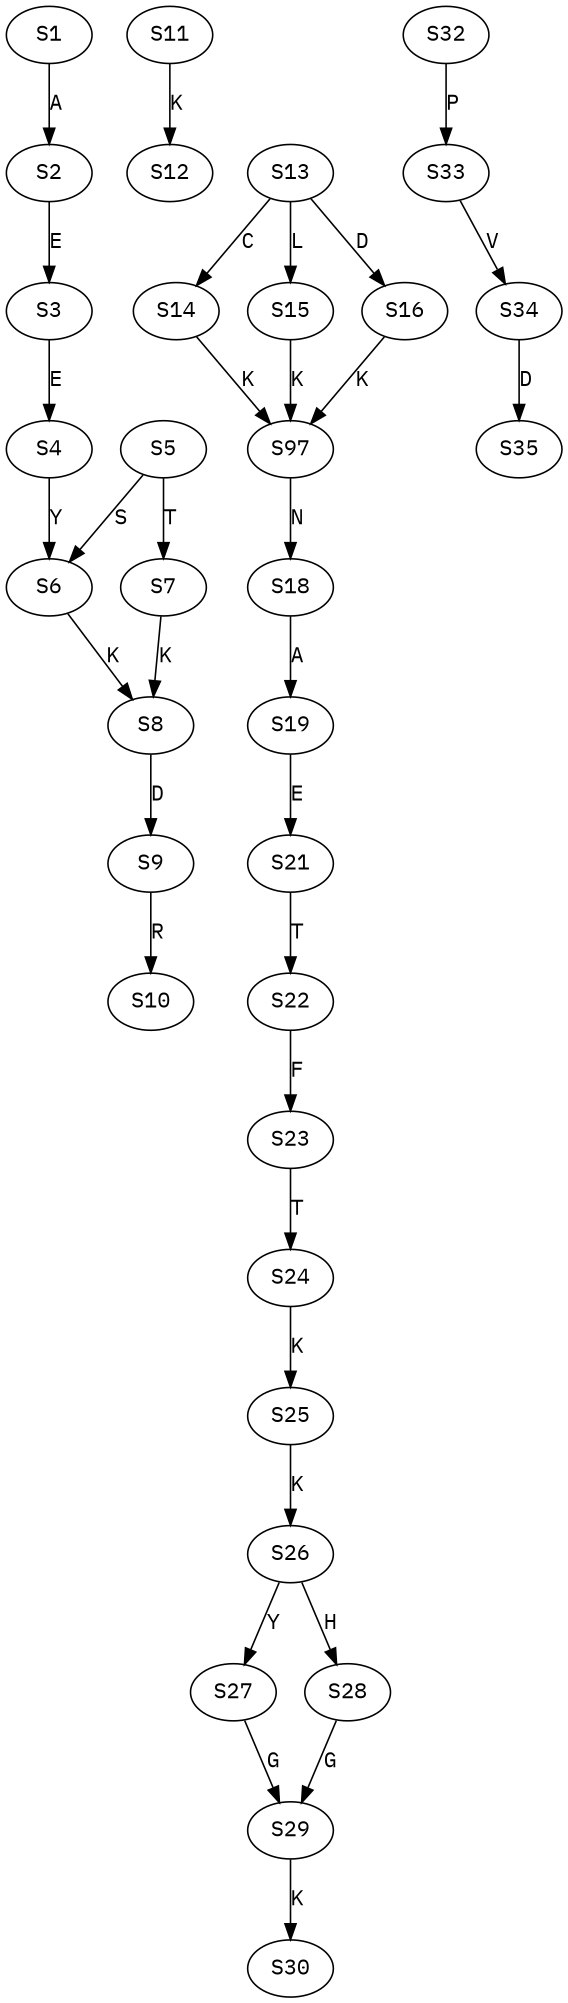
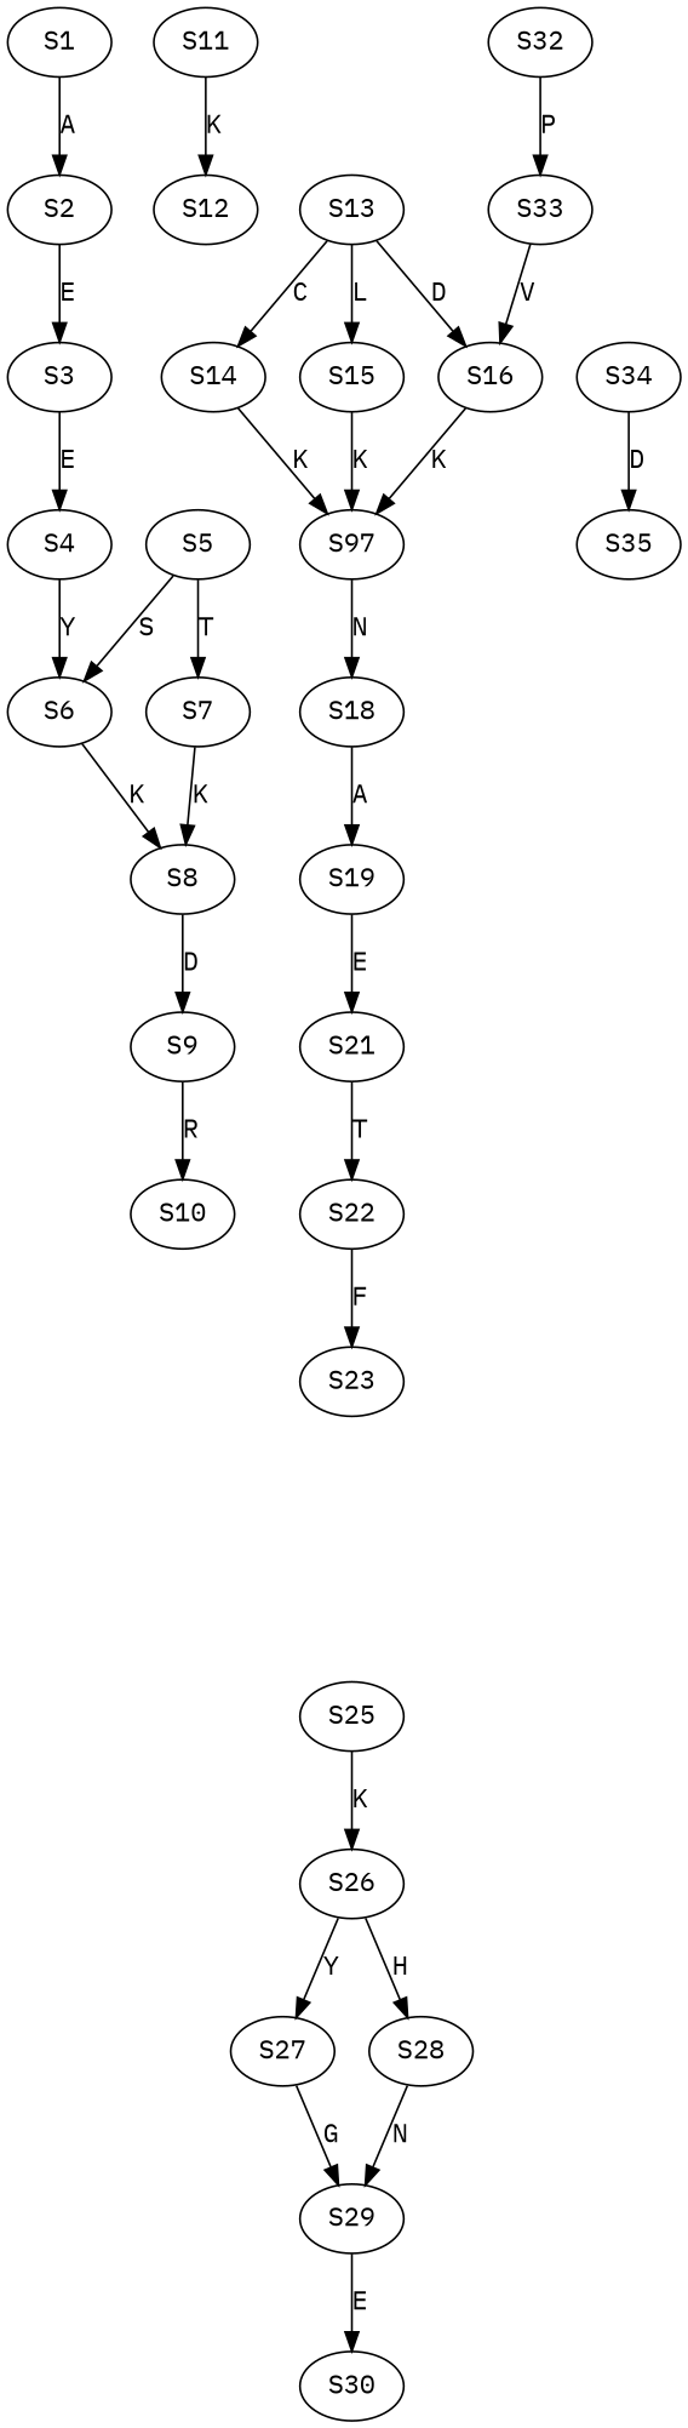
  strict digraph {
    fontname="IBM Plex Mono"
    node [fontname="IBM Plex Mono"]
    edge [fontname="IBM Plex Mono"]
    S1
    S2
    S3
    S4
    S6
    S5
    S7
    S8
    S9
    S10
    S11
    S12
    S13
    S14
    S15
    S16
    n17 [label=S97]
    S18
    S19
    S21
    S22
    S23
-   S24
    S25
    S26
    S27
    S28
    S29
    S30
    S32
    S33
    S34
    S35
    S1 -> S2 [label=A]
    S2 -> S3 [label=E]
    S3 -> S4 [label=E]
    S4 -> S6 [label=Y]
    S6 -> S8 [label=K]
    S5 -> S6 [label=S]
    S5 -> S7 [label=T]
    S7 -> S8 [label=K]
    S8 -> S9 [label=D]
    S9 -> S10 [label=R]
    S11 -> S12 [label=K]
    S13 -> S14 [label=C]
    S13 -> S15 [label=L]
    S13 -> S16 [label=D]
    S14 -> n17 [label=K]
    S15 -> n17 [label=K]
    S16 -> n17 [label=K]
    n17 -> S18 [label=N]
    S18 -> S19 [label=A]
    S19 -> S21 [label=E]
    S21 -> S22 [label=T]
    S22 -> S23 [label=F]
-   S23 -> S24 [label=T]
-   S24 -> S25 [label=K]
    S25 -> S26 [label=K]
    S26 -> S27 [label=Y]
    S26 -> S28 [label=H]
    S27 -> S29 [label=G]
-   S28 -> S29 [label=G]
-   S29 -> S30 [label=K]
+   S28 -> S29 [label=N]
+   S29 -> S30 [label=E]
    S32 -> S33 [label=P]
-   S33 -> S34 [label=V]
+   S33 -> S16 [label=V]
    S34 -> S35 [label=D]
  }
